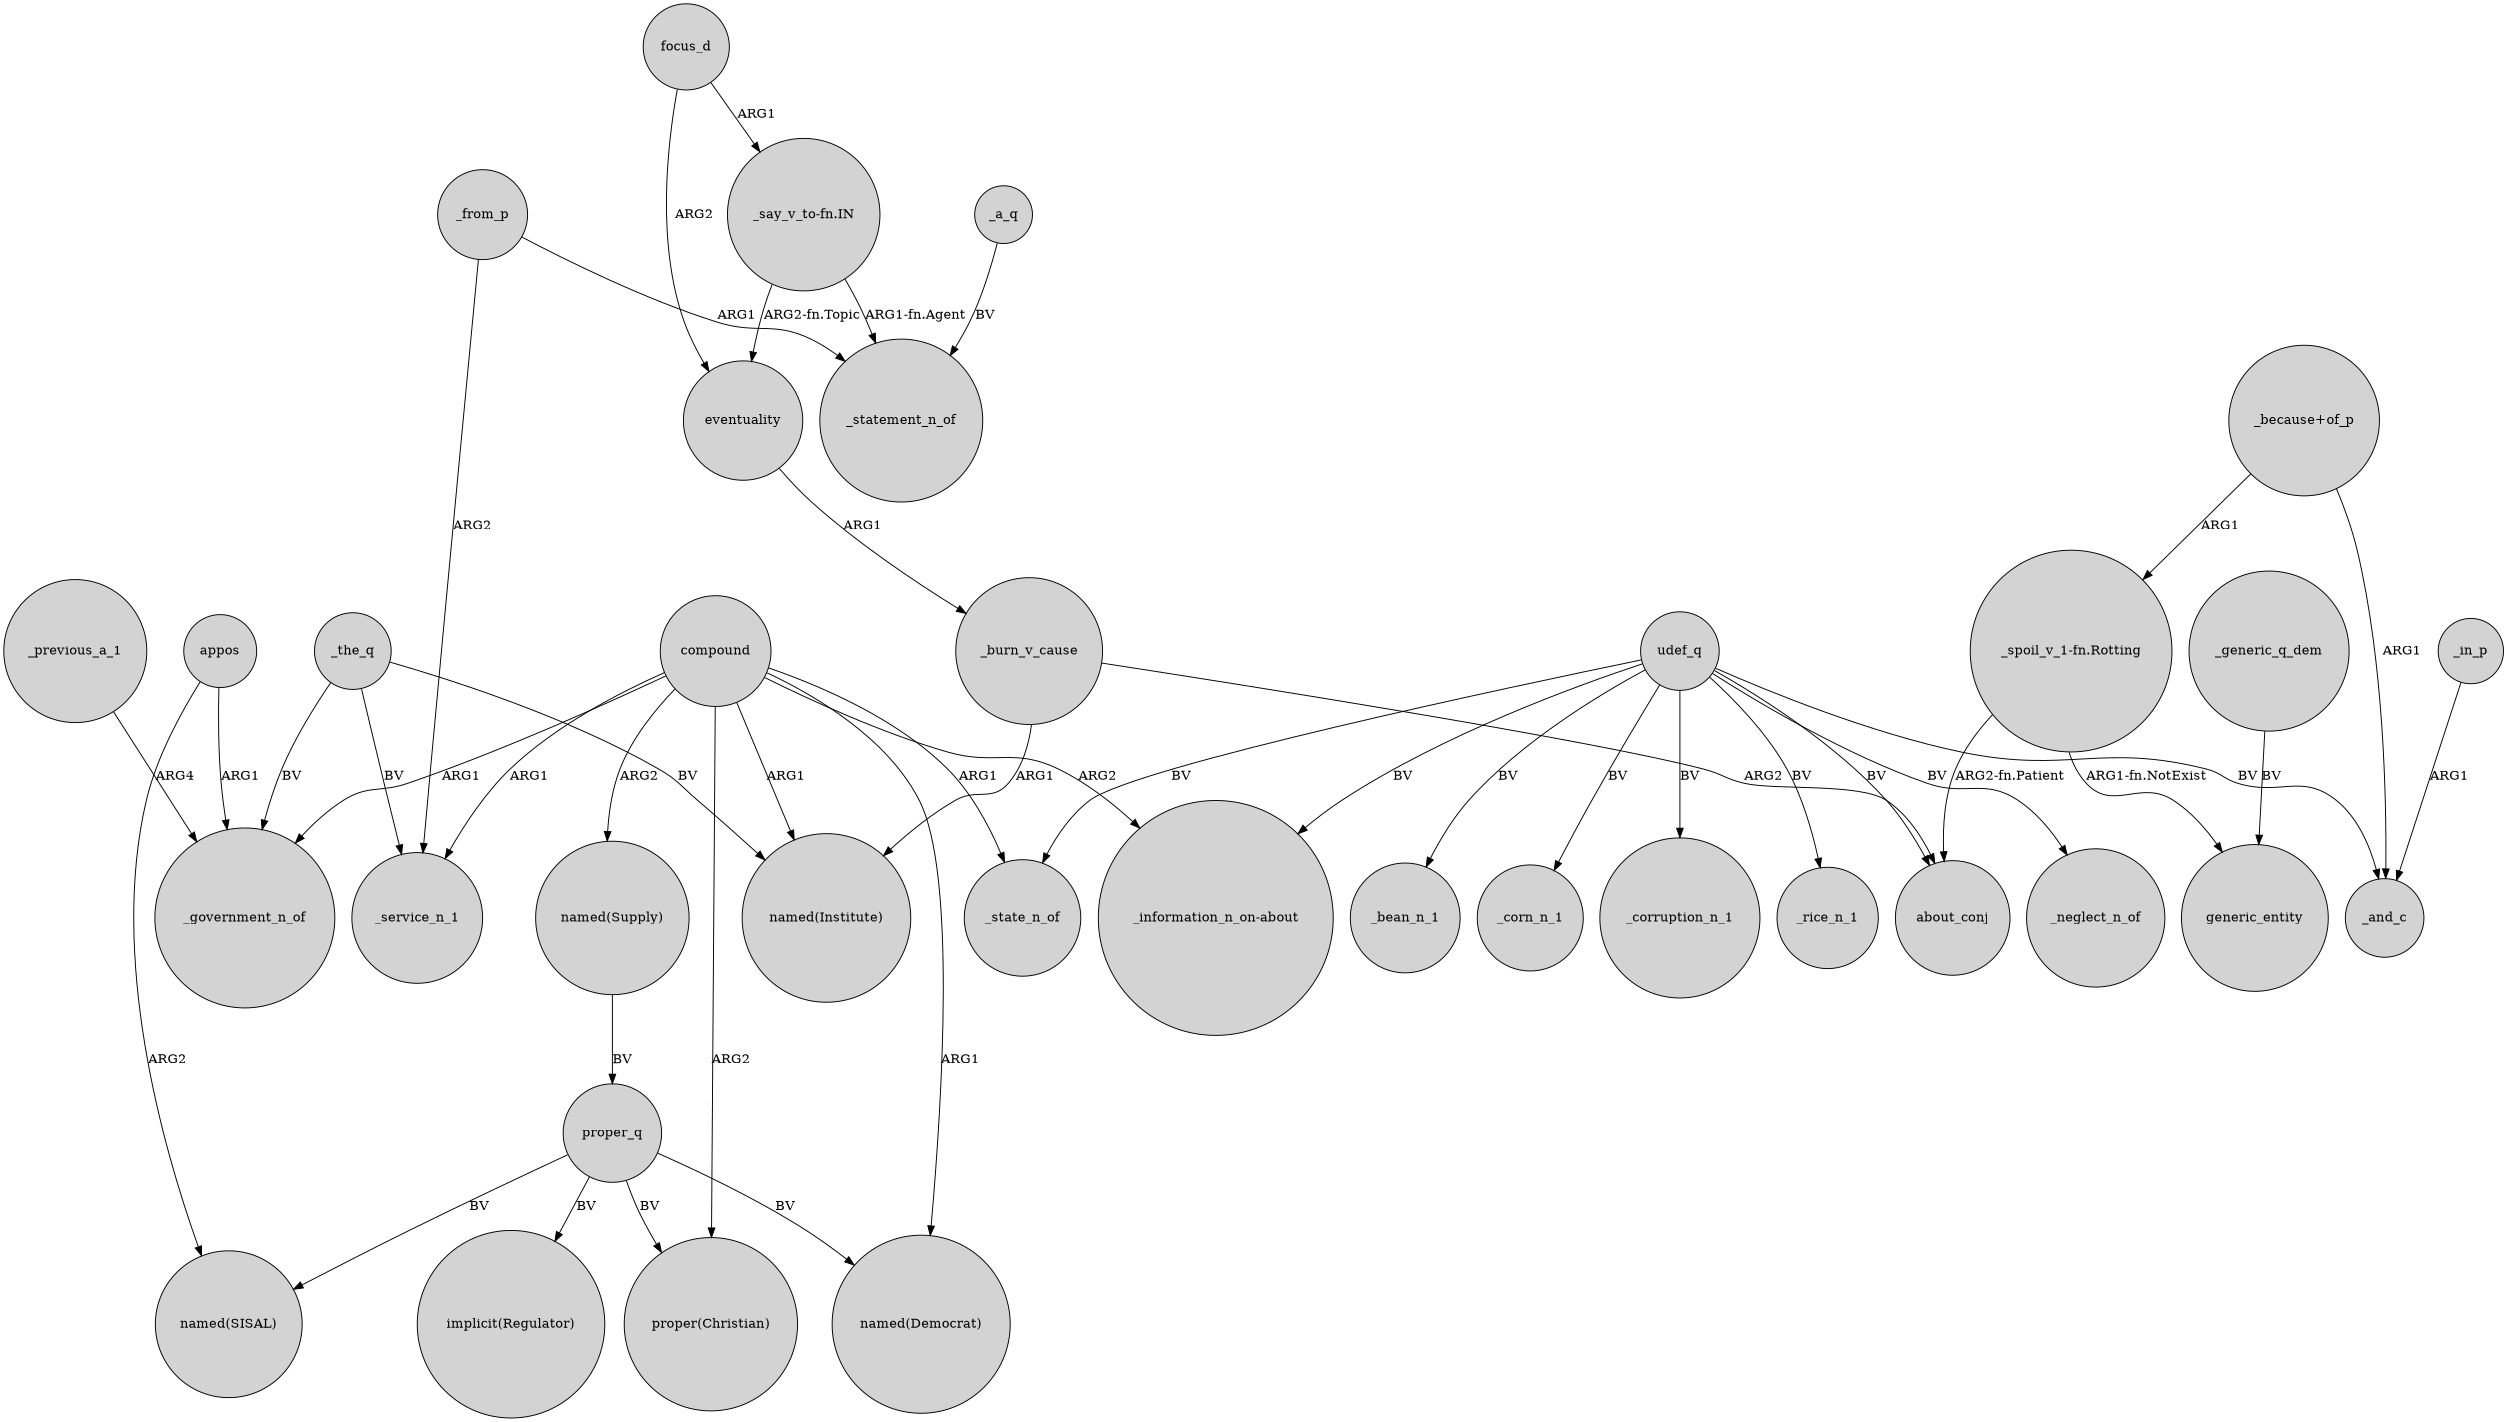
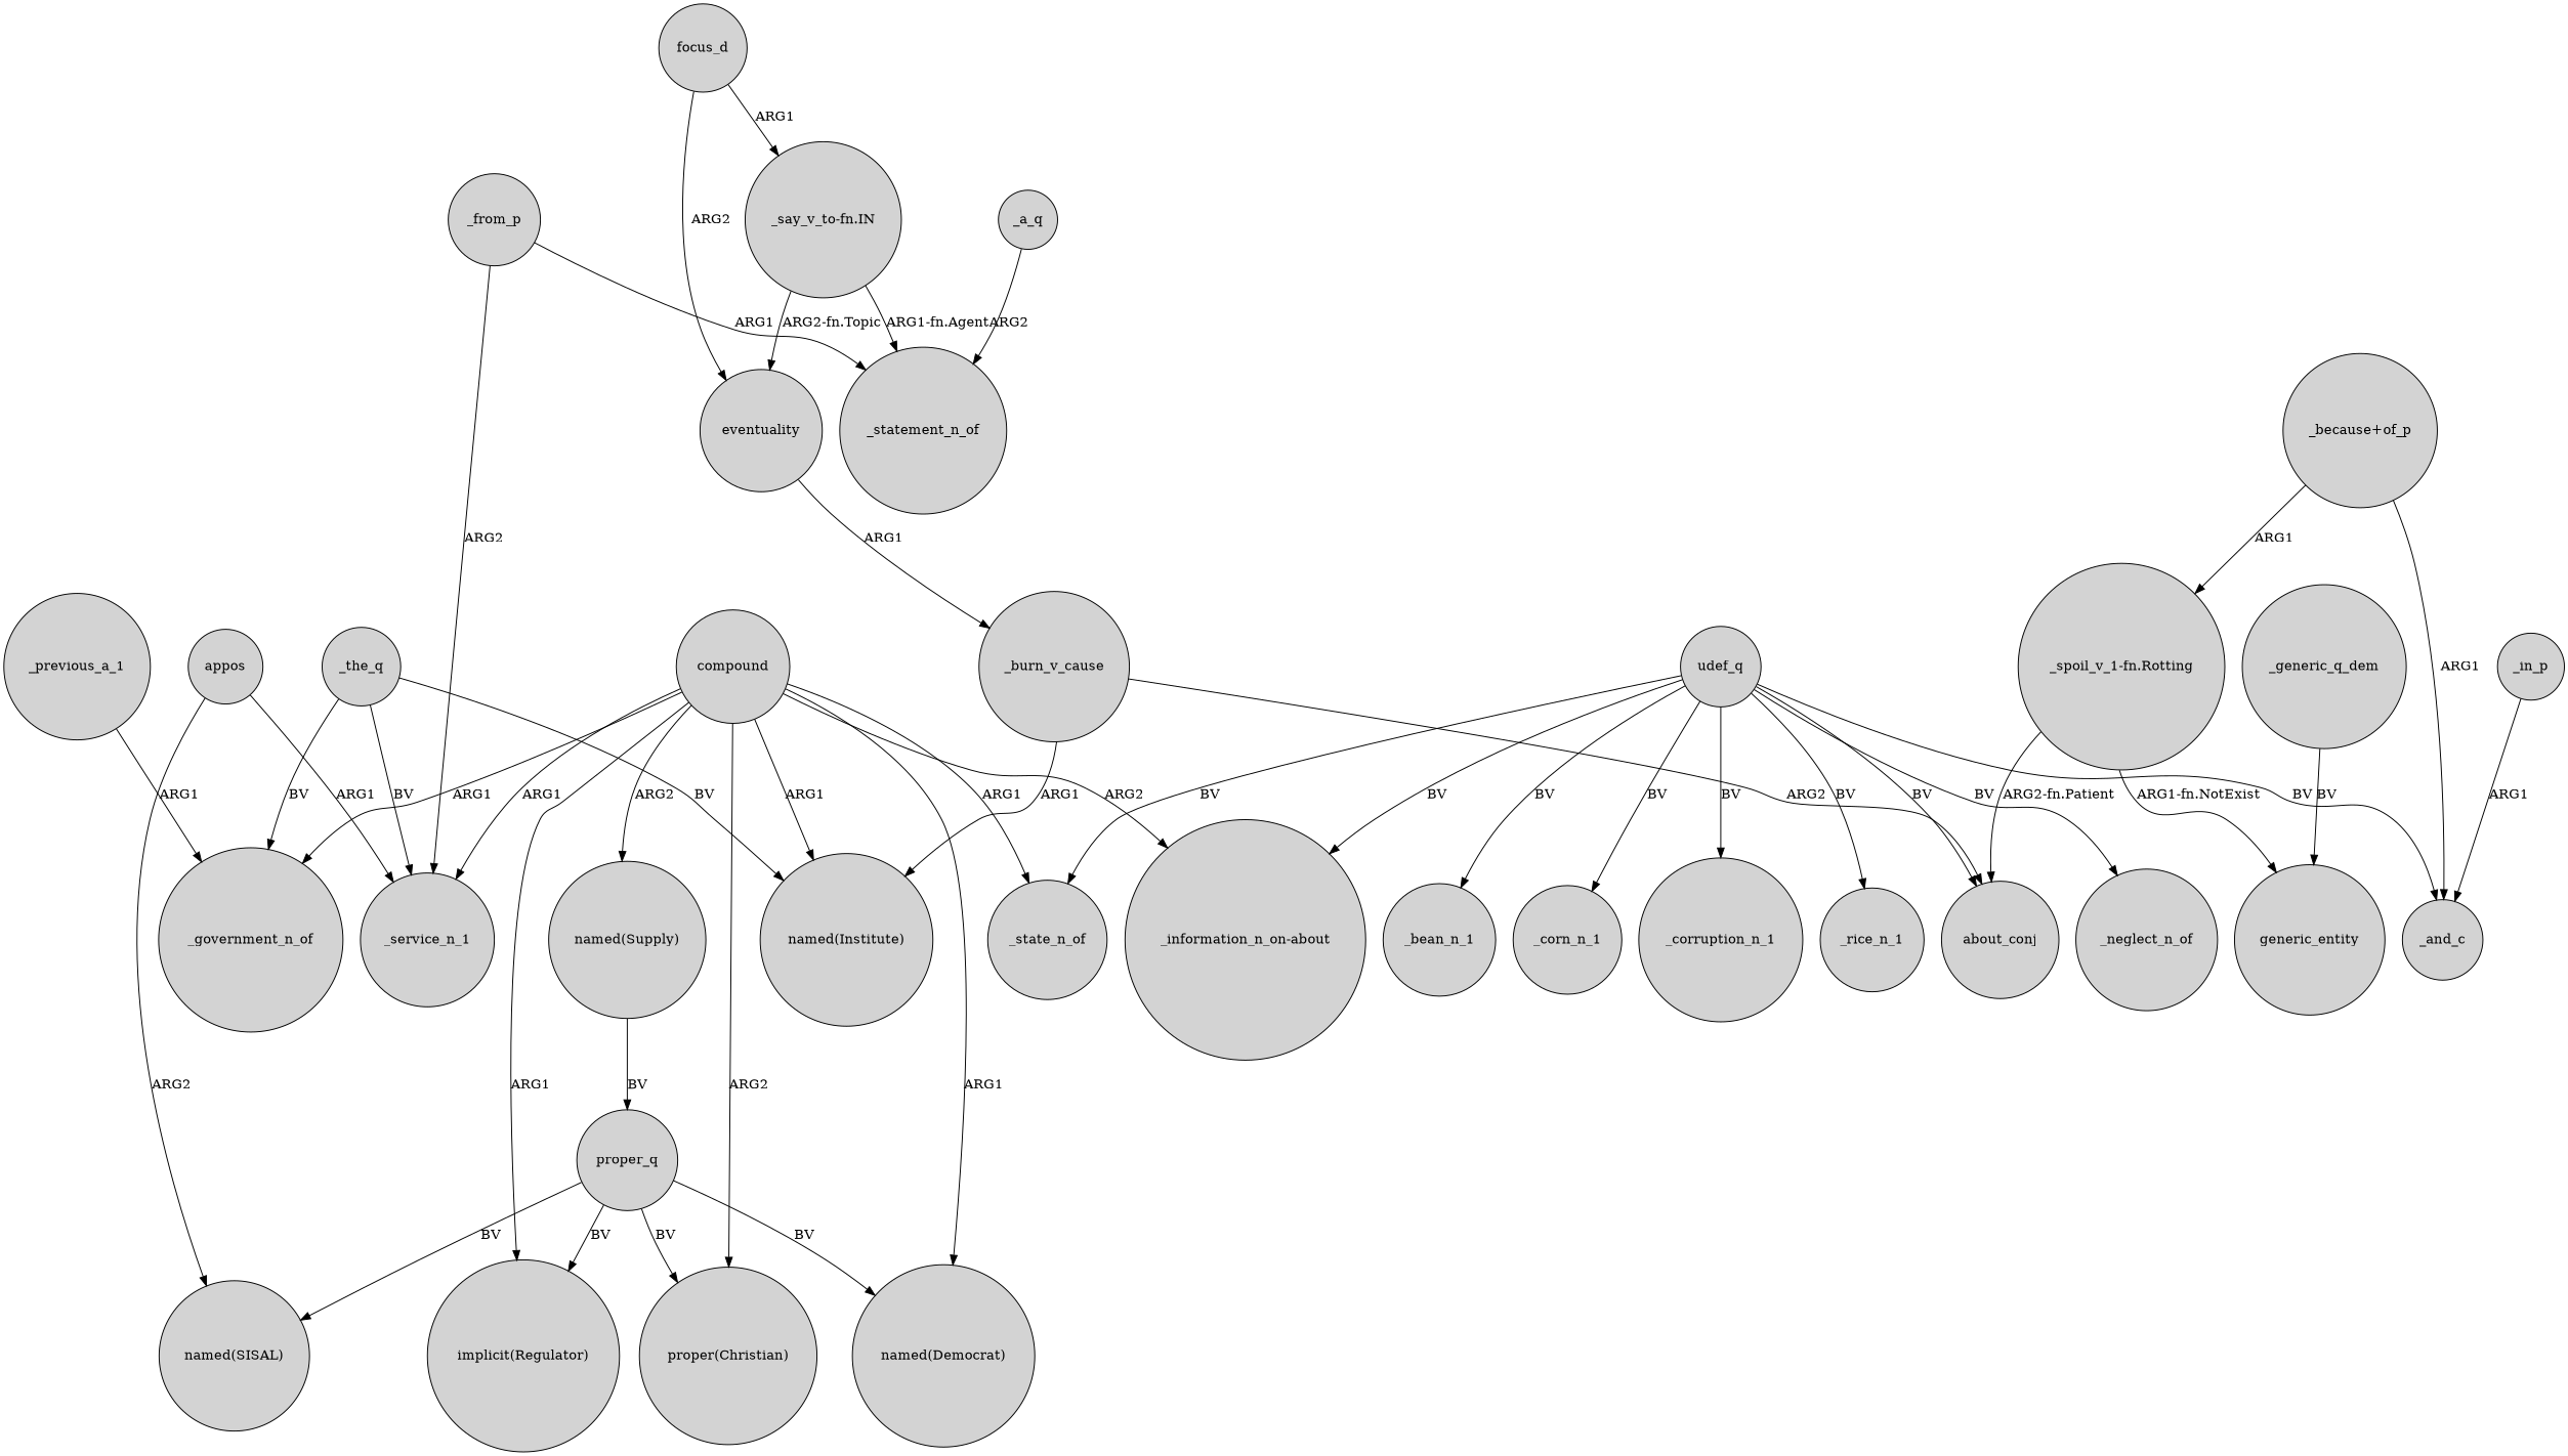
  digraph {
    node [shape=circle style=filled]
    proper_q
    "named(SISAL)"
    n3 [label="implicit(Regulator)"]
    "named(Democrat)"
    n5 [label="proper(Christian)"]
    "named(Supply)"
    "_say_v_to-fn.IN"
    eventuality
    _statement_n_of
    _burn_v_cause
    n11 [label=about_conj]
    "named(Institute)"
    udef_q
    _neglect_n_of
    "_information_n_on-about"
    _rice_n_1
    _state_n_of
    _and_c
    _bean_n_1
    _corn_n_1
    _corruption_n_1
    n22 [label=_generic_q_dem]
    generic_entity
    compound
    _government_n_of
    _service_n_1
    _the_q
    appos
    _previous_a_1
    _a_q
    "_because+of_p"
    "_spoil_v_1-fn.Rotting"
    _from_p
    _in_p
    focus_d
    proper_q -> "named(SISAL)" [label=BV]
    proper_q -> n3 [label=BV]
    proper_q -> "named(Democrat)" [label=BV]
    proper_q -> n5 [label=BV]
    "named(Supply)" -> proper_q [label=BV]
    "_say_v_to-fn.IN" -> eventuality [label="ARG2-fn.Topic"]
    "_say_v_to-fn.IN" -> _statement_n_of [label="ARG1-fn.Agent"]
    eventuality -> _burn_v_cause [label=ARG1]
    _burn_v_cause -> n11 [label=ARG2]
    _burn_v_cause -> "named(Institute)" [label=ARG1]
    udef_q -> n11 [label=BV]
    udef_q -> _neglect_n_of [label=BV]
    udef_q -> "_information_n_on-about" [label=BV]
    udef_q -> _rice_n_1 [label=BV]
    udef_q -> _state_n_of [label=BV]
    udef_q -> _and_c [label=BV]
    udef_q -> _bean_n_1 [label=BV]
    udef_q -> _corn_n_1 [label=BV]
    udef_q -> _corruption_n_1 [label=BV]
    n22 -> generic_entity [label=BV]
+   compound -> n3 [label=ARG1]
    compound -> "named(Democrat)" [label=ARG1]
    compound -> n5 [label=ARG2]
    compound -> "named(Supply)" [label=ARG2]
    compound -> "named(Institute)" [label=ARG1]
    compound -> "_information_n_on-about" [label=ARG2]
    compound -> _state_n_of [label=ARG1]
    compound -> _government_n_of [label=ARG1]
    compound -> _service_n_1 [label=ARG1]
    _the_q -> "named(Institute)" [label=BV]
    _the_q -> _government_n_of [label=BV]
    _the_q -> _service_n_1 [label=BV]
    appos -> "named(SISAL)" [label=ARG2]
-   appos -> _government_n_of [label=ARG1]
-   _previous_a_1 -> _government_n_of [label=ARG4]
-   _a_q -> _statement_n_of [label=BV]
+   appos -> _service_n_1 [label=ARG1]
+   _previous_a_1 -> _government_n_of [label=ARG1]
+   _a_q -> _statement_n_of [label=ARG2]
    "_because+of_p" -> _and_c [label=ARG1]
    "_because+of_p" -> "_spoil_v_1-fn.Rotting" [label=ARG1]
    "_spoil_v_1-fn.Rotting" -> n11 [label="ARG2-fn.Patient"]
    "_spoil_v_1-fn.Rotting" -> generic_entity [label="ARG1-fn.NotExist"]
    _from_p -> _statement_n_of [label=ARG1]
    _from_p -> _service_n_1 [label=ARG2]
    _in_p -> _and_c [label=ARG1]
    focus_d -> "_say_v_to-fn.IN" [label=ARG1]
    focus_d -> eventuality [label=ARG2]
  }
